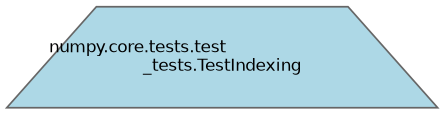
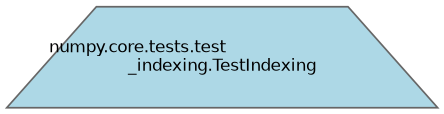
  digraph {
    rankdir=LR
-   n1 [color=grey40 fillcolor=lightblue fontname=Helvetica fontsize=10 height=0.2 label="numpy.core.tests.test\l_tests.TestIndexing" shape=trapezium style=filled width=0.4]
+   n1 [color=grey40 fillcolor=lightblue fontname=Helvetica fontsize=10 height=0.2 label="numpy.core.tests.test\l_indexing.TestIndexing" shape=trapezium style=filled width=0.4]
  }
